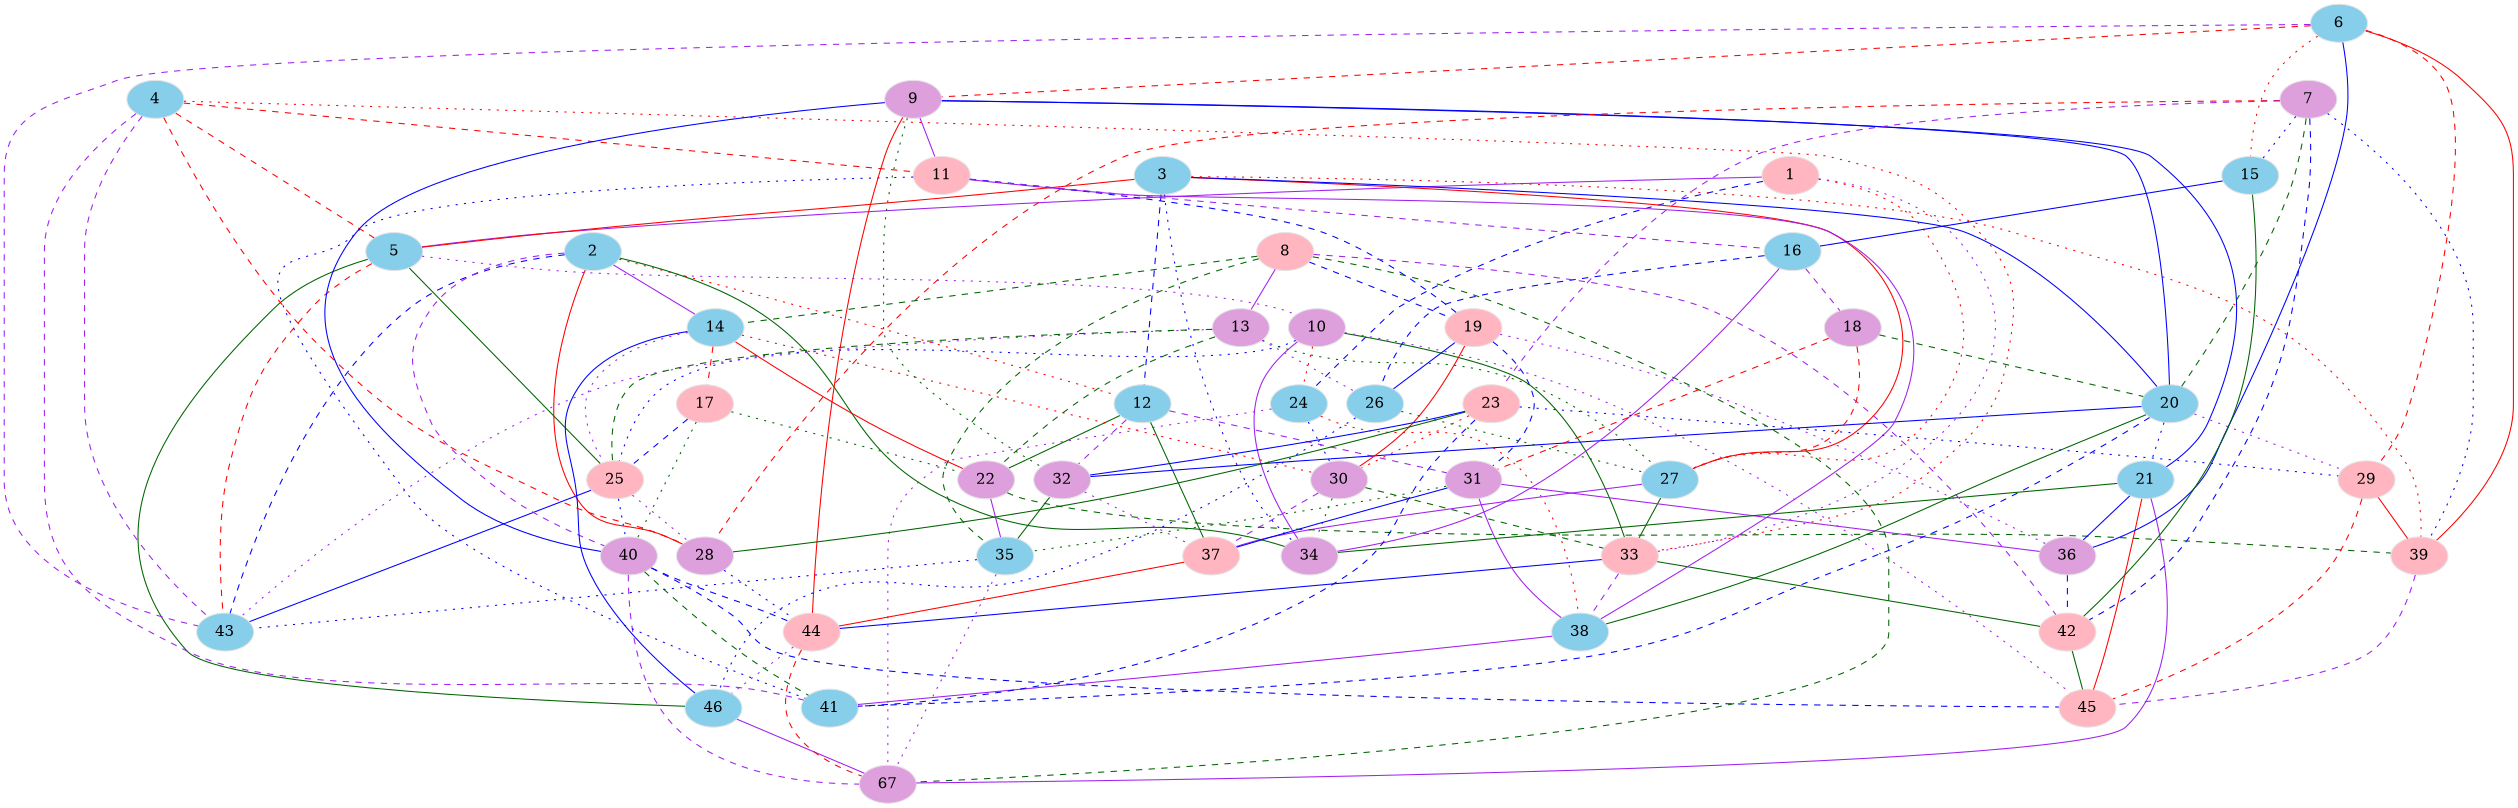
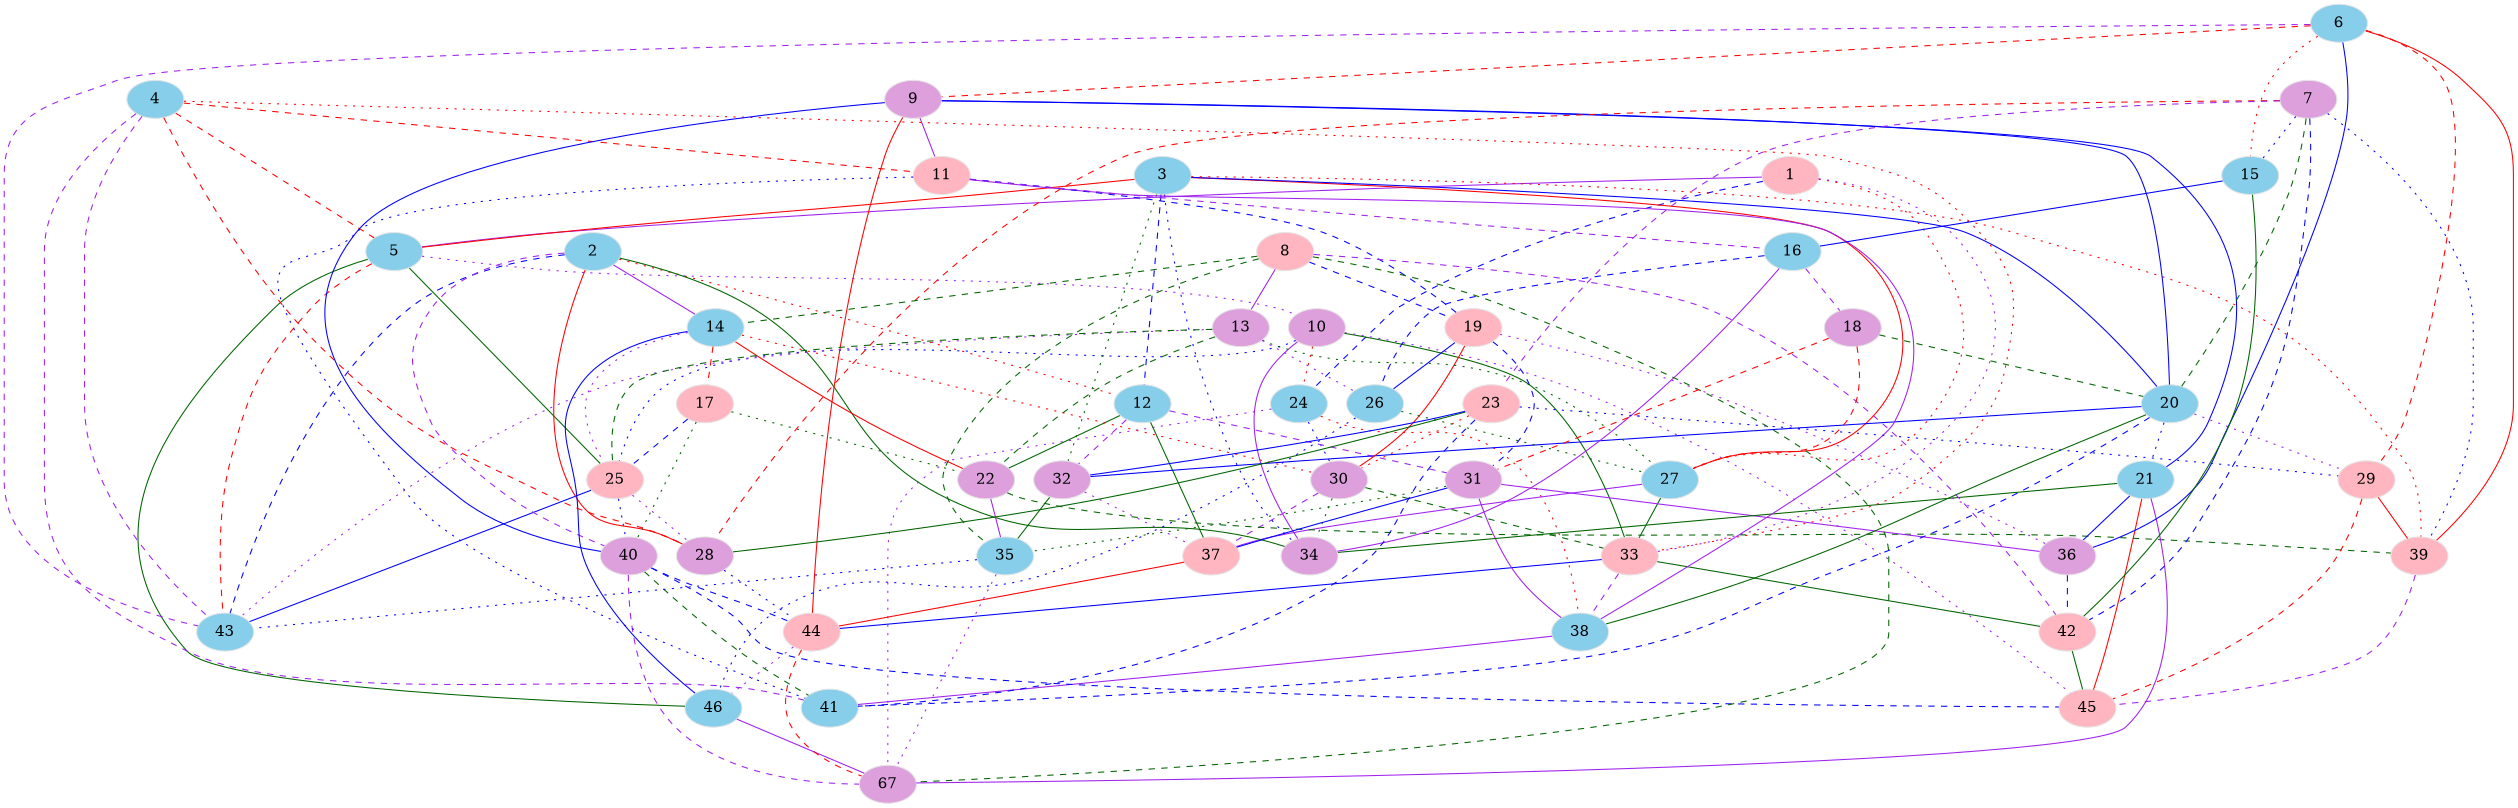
  graph {
    node [color=gray90 fillcolor=skyblue style=filled]
    edge [color=purple style=solid weight=1.0]
    1 [fillcolor=lightpink]
    5
    24
    27
    33 [fillcolor=lightpink]
    43
    10 [fillcolor=plum]
    25 [fillcolor=lightpink]
    46
    n10 [fillcolor=plum label=67]
    38
    30 [fillcolor=plum]
    37 [fillcolor=lightpink]
    42 [fillcolor=lightpink]
    44 [fillcolor=lightpink]
    2
    12
    14
    28 [fillcolor=plum]
    34 [fillcolor=plum]
    40 [fillcolor=plum]
    32 [fillcolor=plum]
    22 [fillcolor=plum]
    31 [fillcolor=plum]
    17 [fillcolor=lightpink]
    41
    45 [fillcolor=lightpink]
    3
    20
    39 [fillcolor=lightpink]
    29 [fillcolor=lightpink]
    21
    4
    11 [fillcolor=lightpink]
    19 [fillcolor=lightpink]
    16
    6
    9 [fillcolor=plum]
    15
    36 [fillcolor=plum]
    7 [fillcolor=plum]
    23 [fillcolor=lightpink]
    8 [fillcolor=lightpink]
    13 [fillcolor=plum]
    35
    26
    18 [fillcolor=plum]
    1 -- 5
    1 -- 24 [color=blue style=dashed]
    1 -- 27 [color=red style=dotted]
    1 -- 33 [style=dotted]
    5 -- 43 [color=red style=dashed weight=2.0]
    5 -- 10 [style=dotted]
    5 -- 25 [color=darkgreen]
    5 -- 46 [color=darkgreen]
    24 -- n10 [style=dotted weight=2.0]
    24 -- 38 [color=red style=dotted]
    24 -- 30 [color=blue style=dotted]
    27 -- 33 [color=darkgreen]
    27 -- 37
    33 -- 38 [style=dashed]
    33 -- 42 [color=darkgreen]
    33 -- 44 [color=blue]
    10 -- 24 [color=red style=dotted]
    10 -- 33 [color=darkgreen]
    10 -- 25 [color=blue style=dotted]
    10 -- 34
    10 -- 45 [style=dotted]
    25 -- 43 [color=blue]
    25 -- 28 [style=dotted]
    25 -- 40 [color=blue style=dotted]
    46 -- n10
    38 -- 41
    30 -- 33 [color=darkgreen style=dashed]
    30 -- 37 [style=dashed]
    30 -- 34 [color=darkgreen style=dotted]
    37 -- 44 [color=red]
    42 -- 45 [color=darkgreen]
    44 -- 46 [style=dotted weight=2.0]
    44 -- n10 [color=red style=dashed]
    2 -- 43 [color=blue style=dashed]
    2 -- 12 [color=red style=dotted]
    2 -- 14
    2 -- 28 [color=red]
    2 -- 34 [color=darkgreen]
    2 -- 40 [style=dashed]
    12 -- 37 [color=darkgreen]
    12 -- 32 [style=dashed]
    12 -- 22 [color=darkgreen]
    12 -- 31 [style=dashed]
    14 -- 25 [style=dotted]
    14 -- 46 [color=blue]
    14 -- 30 [color=red style=dotted weight=2.0]
    14 -- 22 [color=red]
    14 -- 17 [color=red style=dashed]
    28 -- 44 [color=blue style=dotted]
    40 -- n10 [style=dashed]
    40 -- 44 [color=blue style=dashed]
    40 -- 41 [color=darkgreen style=dashed]
    40 -- 45 [color=blue style=dashed]
    32 -- 37 [style=dotted]
    32 -- 35 [color=darkgreen]
    22 -- 39 [color=darkgreen style=dashed]
    22 -- 35
    31 -- 38
    31 -- 37 [color=blue]
    31 -- 36 [weight=2.0]
    31 -- 35 [color=darkgreen style=dotted]
    17 -- 25 [color=blue style=dashed]
    17 -- 40 [color=darkgreen style=dotted]
    17 -- 22 [color=darkgreen style=dotted]
    3 -- 5 [color=red]
    3 -- 27 [color=red]
    3 -- 12 [color=blue style=dashed]
    3 -- 34 [color=blue style=dotted]
    3 -- 20 [color=blue]
    3 -- 39 [color=red style=dotted]
    20 -- 38 [color=darkgreen]
    20 -- 32 [color=blue]
    20 -- 41 [color=blue style=dashed]
    20 -- 29 [style=dotted]
    20 -- 21 [color=blue style=dotted]
    39 -- 45 [style=dashed]
    29 -- 45 [color=red style=dashed]
    29 -- 39 [color=red]
    21 -- n10
    21 -- 34 [color=darkgreen]
    21 -- 45 [color=red]
    21 -- 36 [color=blue]
    4 -- 5 [color=red style=dashed]
    4 -- 33 [color=red style=dotted]
    4 -- 43 [style=dashed]
    4 -- 28 [color=red style=dashed]
    4 -- 41 [style=dashed]
    4 -- 11 [color=red style=dashed]
    11 -- 38
    11 -- 41 [color=blue style=dotted]
    11 -- 19 [color=blue style=dashed]
    11 -- 16 [style=dashed]
    19 -- 30 [color=red]
    19 -- 31 [color=blue style=dashed]
    19 -- 36 [style=dotted weight=2.0]
    19 -- 26 [color=blue weight=2.0]
    16 -- 34
    16 -- 26 [color=blue style=dashed]
    16 -- 18 [style=dashed]
    6 -- 43 [style=dashed]
    6 -- 39 [color=red]
    6 -- 29 [color=red style=dashed]
    6 -- 9 [color=red style=dashed]
    6 -- 15 [color=red style=dotted weight=2.0]
    6 -- 36 [color=blue weight=2.0]
    9 -- 44 [color=red]
    9 -- 40 [color=blue]
-   9 -- 32 [color=darkgreen style=dotted weight=2.0]
+   3 -- 32 [color=darkgreen style=dotted weight=2.0]
    9 -- 20 [color=blue]
    9 -- 21 [color=blue]
    9 -- 11
    15 -- 42 [color=darkgreen]
    15 -- 16 [color=blue weight=2.0]
    36 -- 42 [color=blue style=dashed]
    7 -- 42 [color=blue style=dashed]
    7 -- 28 [color=red style=dashed]
    7 -- 20 [color=darkgreen style=dashed]
    7 -- 39 [color=blue style=dotted]
    7 -- 15 [color=blue style=dotted]
    7 -- 23 [style=dashed]
    23 -- 30 [color=red style=dotted]
    23 -- 28 [color=darkgreen]
    23 -- 32 [color=blue weight=2.0]
    23 -- 41 [color=blue style=dashed]
    23 -- 29 [color=blue style=dotted weight=2.0]
    8 -- n10 [color=darkgreen style=dashed]
    8 -- 42 [style=dashed]
    8 -- 14 [color=darkgreen style=dashed]
    8 -- 19 [color=blue style=dashed]
    8 -- 13
    8 -- 35 [color=darkgreen style=dashed]
    13 -- 27 [color=darkgreen style=dotted]
    13 -- 43 [style=dotted]
    13 -- 25 [color=darkgreen style=dashed]
    13 -- 22 [color=darkgreen style=dashed]
    13 -- 26 [style=dotted]
    35 -- 43 [color=blue style=dotted]
    35 -- n10 [style=dotted]
    26 -- 27 [color=darkgreen style=dotted]
    26 -- 46 [color=blue style=dotted]
    18 -- 27 [color=red style=dashed weight=2.0]
    18 -- 31 [color=red style=dashed]
    18 -- 20 [color=darkgreen style=dashed weight=2.0]
  }
